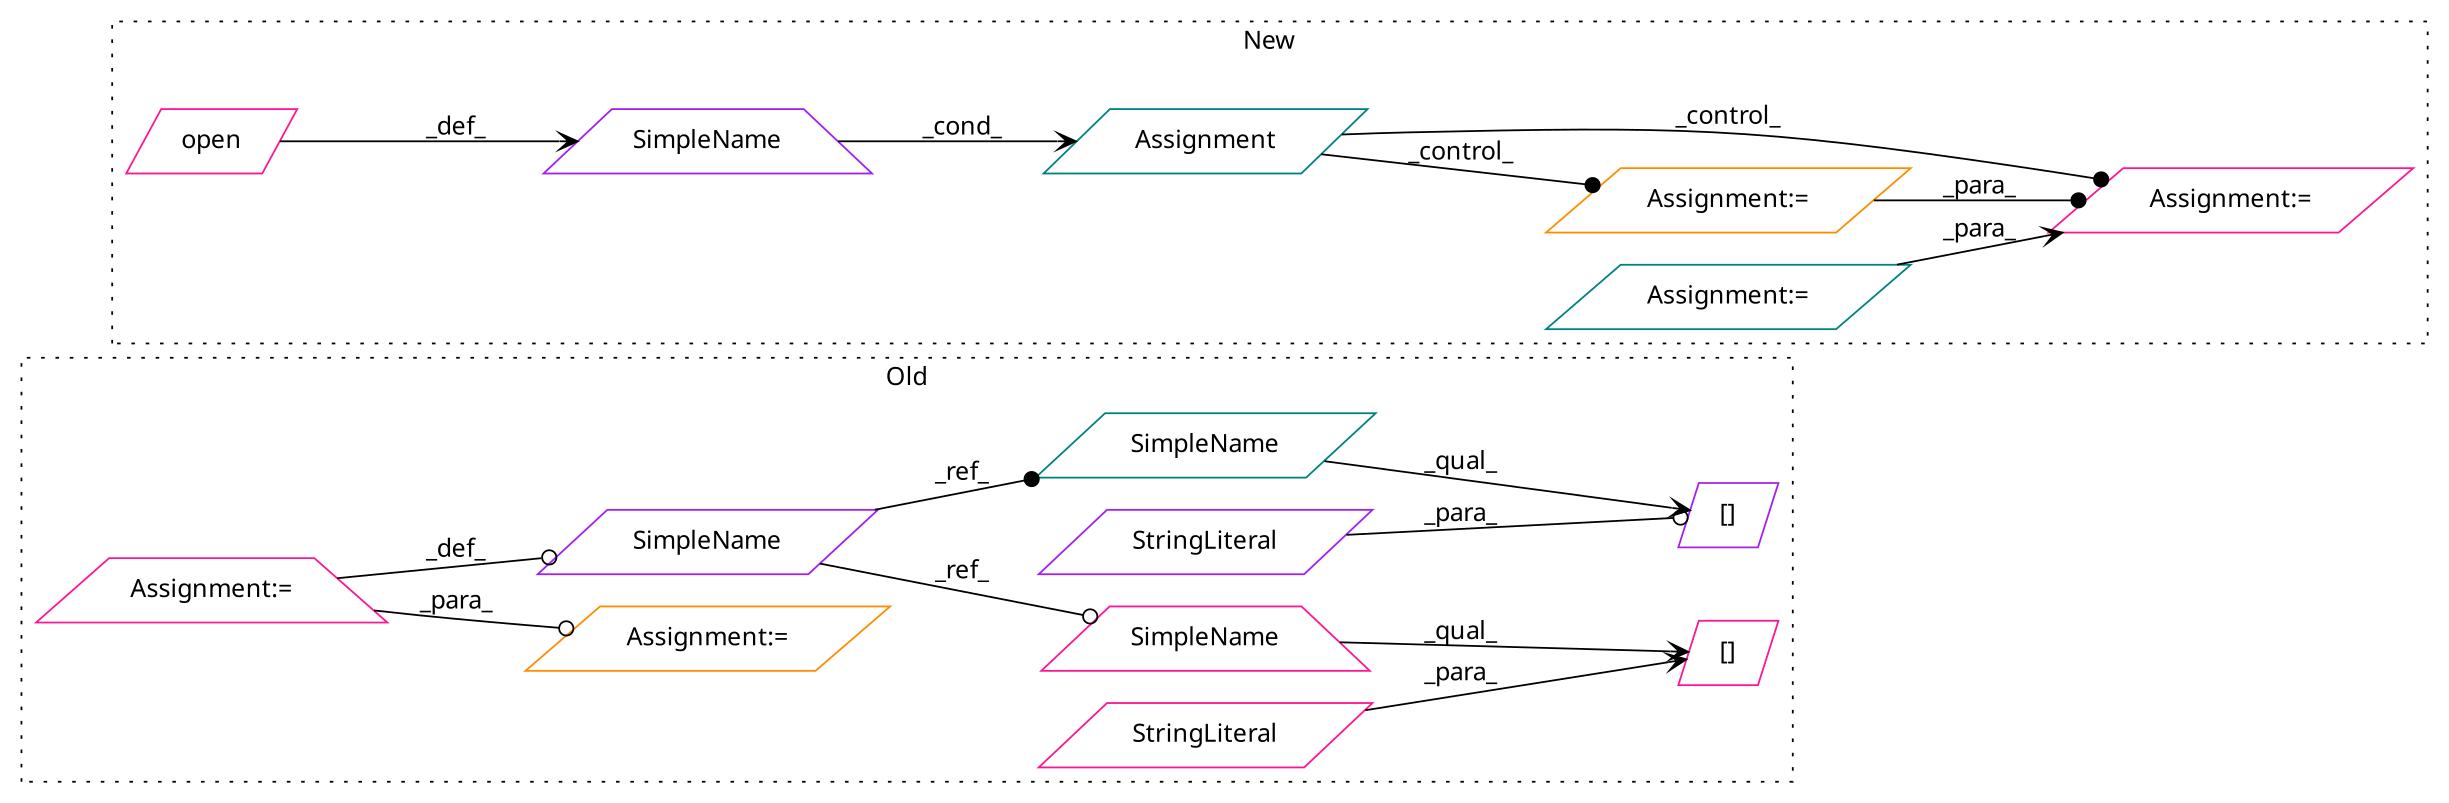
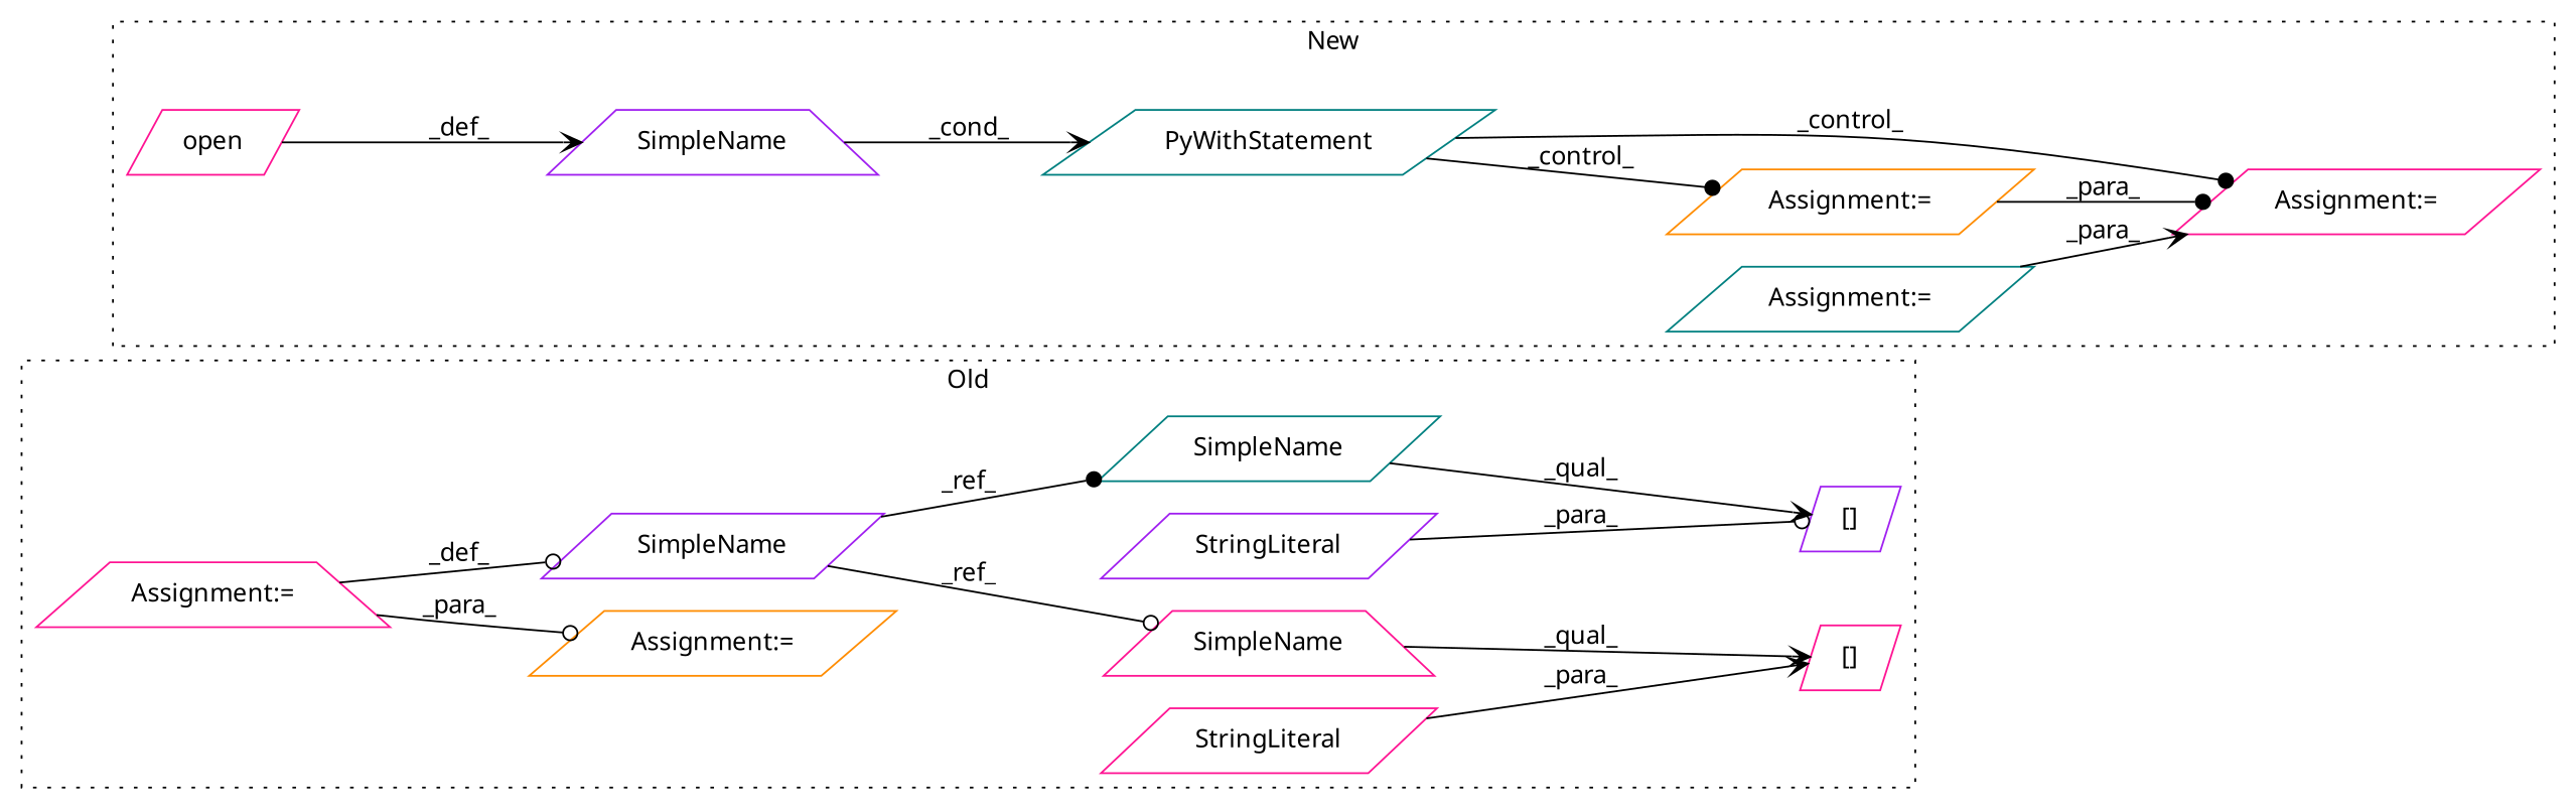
  digraph {
    rankdir=LR
    fontname="Noto Sans"
    node [a=7 l=1 shape=parallelogram color=deeppink fontname="Noto Sans"]
    edge [arrowhead=vee fontname="Noto Sans"]
    n1 [a=2 l="16,1" label="[]" s="1803,1829"]
    n2 [label="Assignment:=" s=995 shape=trapezium]
    n3 [label="Assignment:=" s=1069 color=darkorange]
    n4 [a=2 l="16,1" label="[]" s="1777,1801" color=purple]
    n5 [a=42 l=15 label=SimpleName s=980 color=purple]
    n6 [a=45 l=8 label=StringLiteral s=1793 color=purple]
    n7 [a=45 l=10 label=StringLiteral s=1819]
    n8 [a=42 l=15 label=SimpleName s=1777 color=teal]
    n9 [a=42 l=15 label=SimpleName s=1803 shape=trapezium]
-   n10 [a=104 l="10,2" label=Assignment s="1104,1153" color=teal]
+   n10 [a=104 l="10,2" label=PyWithStatement s="1104,1153" color=teal]
    n11 [label="Assignment:=" s=1173 color=darkorange]
    n12 [a=42 label=SimpleName shape=trapezium color=purple l=""]
    n13 [label="Assignment:=" s=1197]
    n14 [a=32 l=6 label=open s=1147]
    n15 [l=4 label="Assignment:=" s=855 color=teal]
    subgraph cluster_1 {
      label=Old
      style=dotted
      n1
      n2
      n3
      n4
      n5
      n6
      n7
      n8
      n9
    }
    subgraph cluster_2 {
      label=New
      style=dotted
      n10
      n11
      n12
      n13
      n14
      n15
    }
    n2 -> n3 [label=_para_ arrowhead=odot]
    n2 -> n5 [label=_def_ arrowhead=odot]
    n5 -> n8 [label=_ref_ arrowhead=dot]
    n5 -> n9 [label=_ref_ arrowhead=odot]
    n6 -> n4 [label=_para_ arrowhead=odot]
    n7 -> n1 [label=_para_]
    n8 -> n4 [label=_qual_]
    n9 -> n1 [label=_qual_]
    n10 -> n11 [label=_control_ arrowhead=dot]
    n10 -> n13 [label=_control_ arrowhead=dot]
    n11 -> n13 [label=_para_ arrowhead=dot]
    n12 -> n10 [label=_cond_]
    n14 -> n12 [label=_def_]
    n15 -> n13 [label=_para_]
  }
